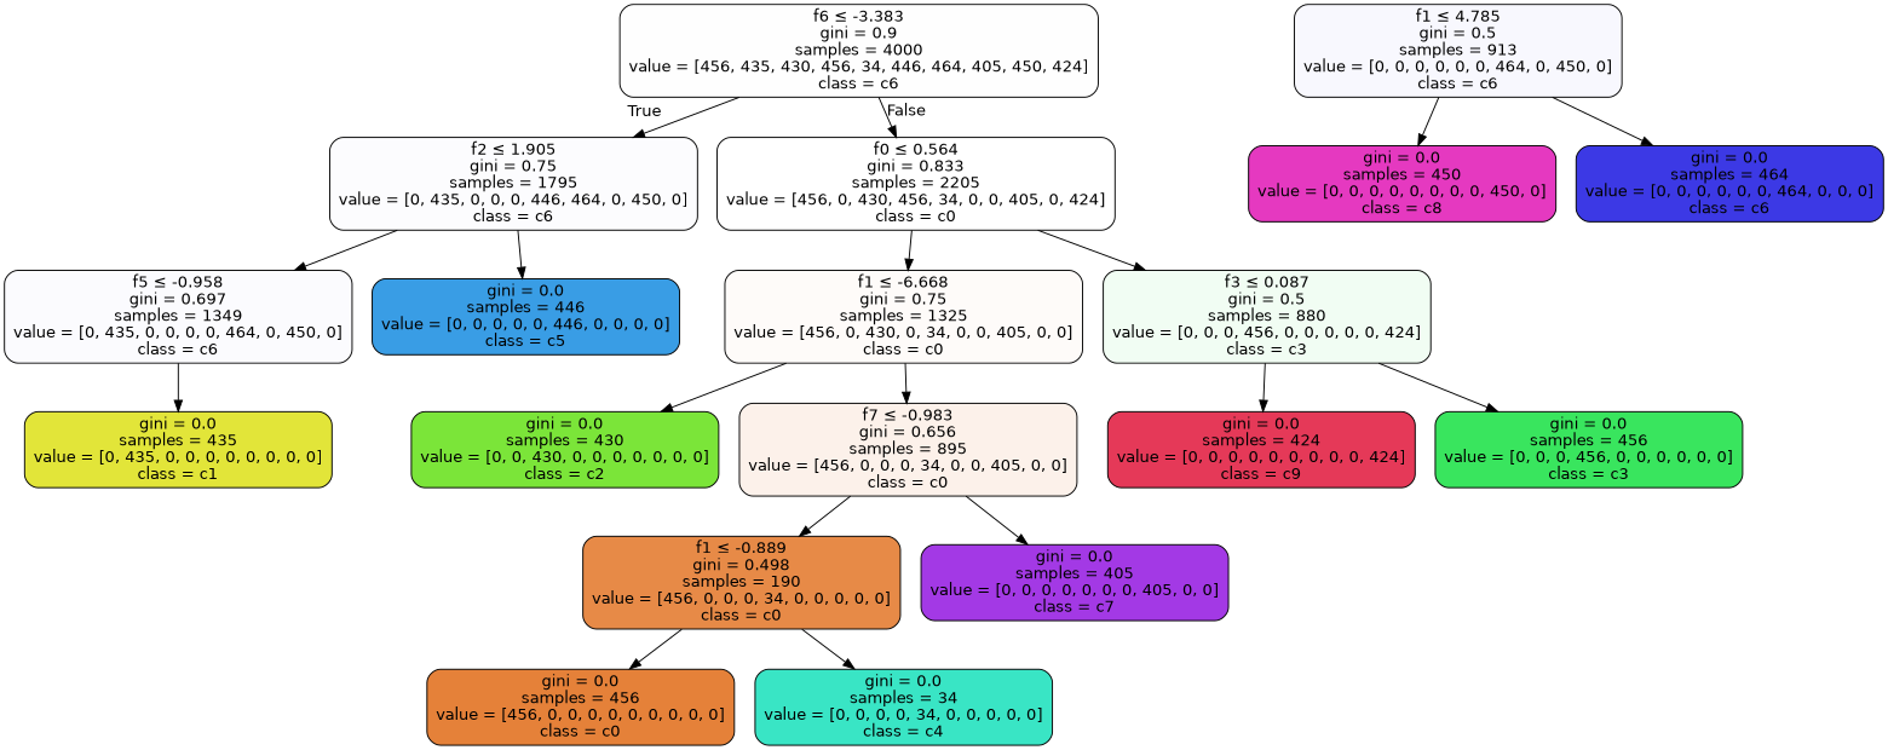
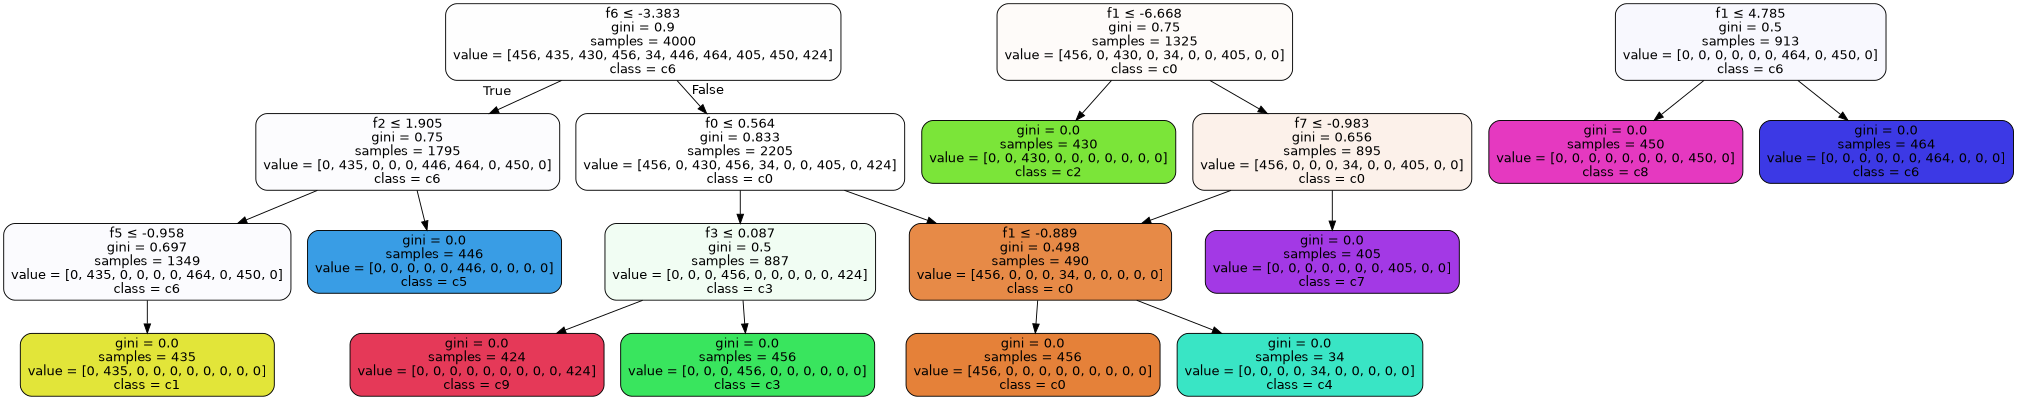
  digraph {
    node [color=black fontname=helvetica shape=box style="filled, rounded"]
    edge [fontname=helvetica]
    n1 [fillcolor="#3c39e501" label=<f6 &le; -3.383<br/>gini = 0.9<br/>samples = 4000<br/>value = [456, 435, 430, 456, 34, 446, 464, 405, 450, 424]<br/>class = c6>]
    n2 [fillcolor="#3c39e503" label=<f2 &le; 1.905<br/>gini = 0.75<br/>samples = 1795<br/>value = [0, 435, 0, 0, 0, 446, 464, 0, 450, 0]<br/>class = c6>]
    n3 [fillcolor="#e5813900" label=<f0 &le; 0.564<br/>gini = 0.833<br/>samples = 2205<br/>value = [456, 0, 430, 456, 34, 0, 0, 405, 0, 424]<br/>class = c0>]
    n4 [fillcolor="#3c39e504" label=<f5 &le; -0.958<br/>gini = 0.697<br/>samples = 1349<br/>value = [0, 435, 0, 0, 0, 0, 464, 0, 450, 0]<br/>class = c6>]
    n5 [fillcolor="#399de5ff" label=<gini = 0.0<br/>samples = 446<br/>value = [0, 0, 0, 0, 0, 446, 0, 0, 0, 0]<br/>class = c5>]
    n6 [fillcolor="#e5813907" label=<f1 &le; -6.668<br/>gini = 0.75<br/>samples = 1325<br/>value = [456, 0, 430, 0, 34, 0, 0, 405, 0, 0]<br/>class = c0>]
-   n7 [fillcolor="#39e55e12" label=<f3 &le; 0.087<br/>gini = 0.5<br/>samples = 880<br/>value = [0, 0, 0, 456, 0, 0, 0, 0, 0, 424]<br/>class = c3>]
+   n7 [fillcolor="#39e55e12" label=<f3 &le; 0.087<br/>gini = 0.5<br/>samples = 887<br/>value = [0, 0, 0, 456, 0, 0, 0, 0, 0, 424]<br/>class = c3>]
    n8 [fillcolor="#e2e539ff" label=<gini = 0.0<br/>samples = 435<br/>value = [0, 435, 0, 0, 0, 0, 0, 0, 0, 0]<br/>class = c1>]
    n9 [fillcolor="#3c39e508" label=<f1 &le; 4.785<br/>gini = 0.5<br/>samples = 913<br/>value = [0, 0, 0, 0, 0, 0, 464, 0, 450, 0]<br/>class = c6>]
    n10 [fillcolor="#e539c0ff" label=<gini = 0.0<br/>samples = 450<br/>value = [0, 0, 0, 0, 0, 0, 0, 0, 450, 0]<br/>class = c8>]
    n11 [fillcolor="#3c39e5ff" label=<gini = 0.0<br/>samples = 464<br/>value = [0, 0, 0, 0, 0, 0, 464, 0, 0, 0]<br/>class = c6>]
    n12 [fillcolor="#7be539ff" label=<gini = 0.0<br/>samples = 430<br/>value = [0, 0, 430, 0, 0, 0, 0, 0, 0, 0]<br/>class = c2>]
    n13 [fillcolor="#e581391b" label=<f7 &le; -0.983<br/>gini = 0.656<br/>samples = 895<br/>value = [456, 0, 0, 0, 34, 0, 0, 405, 0, 0]<br/>class = c0>]
    n14 [fillcolor="#e53958ff" label=<gini = 0.0<br/>samples = 424<br/>value = [0, 0, 0, 0, 0, 0, 0, 0, 0, 424]<br/>class = c9>]
    n15 [fillcolor="#39e55eff" label=<gini = 0.0<br/>samples = 456<br/>value = [0, 0, 0, 456, 0, 0, 0, 0, 0, 0]<br/>class = c3>]
-   n16 [fillcolor="#e58139ec" label=<f1 &le; -0.889<br/>gini = 0.498<br/>samples = 190<br/>value = [456, 0, 0, 0, 34, 0, 0, 0, 0, 0]<br/>class = c0>]
+   n16 [fillcolor="#e58139ec" label=<f1 &le; -0.889<br/>gini = 0.498<br/>samples = 490<br/>value = [456, 0, 0, 0, 34, 0, 0, 0, 0, 0]<br/>class = c0>]
    n17 [fillcolor="#a339e5ff" label=<gini = 0.0<br/>samples = 405<br/>value = [0, 0, 0, 0, 0, 0, 0, 405, 0, 0]<br/>class = c7>]
    n18 [fillcolor="#e58139ff" label=<gini = 0.0<br/>samples = 456<br/>value = [456, 0, 0, 0, 0, 0, 0, 0, 0, 0]<br/>class = c0>]
    n19 [fillcolor="#39e5c5ff" label=<gini = 0.0<br/>samples = 34<br/>value = [0, 0, 0, 0, 34, 0, 0, 0, 0, 0]<br/>class = c4>]
    n1 -> n2 [headlabel=True labelangle=45 labeldistance=2.5]
    n1 -> n3 [headlabel=False labelangle=-45 labeldistance=2.5]
    n2 -> n4
    n2 -> n5
-   n3 -> n6
+   n3 -> n16
    n3 -> n7
    n4 -> n8
    n6 -> n12
    n6 -> n13
    n7 -> n14
    n7 -> n15
    n9 -> n10
    n9 -> n11
    n13 -> n16
    n13 -> n17
    n16 -> n18
    n16 -> n19
  }
